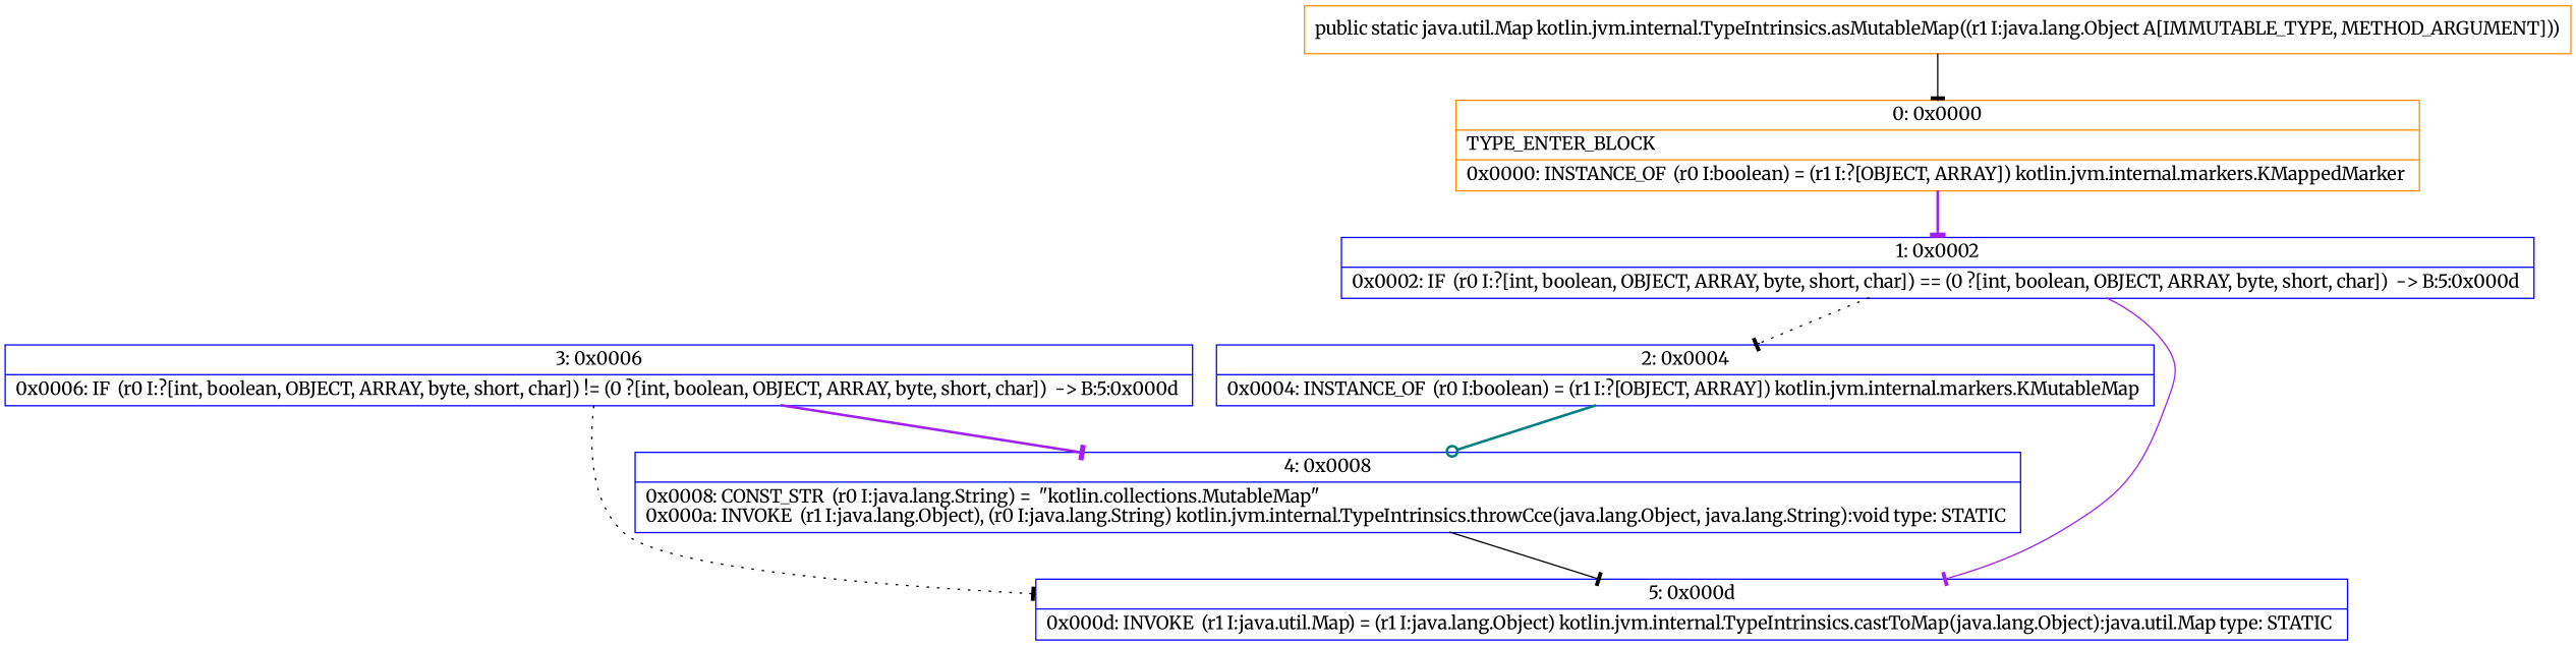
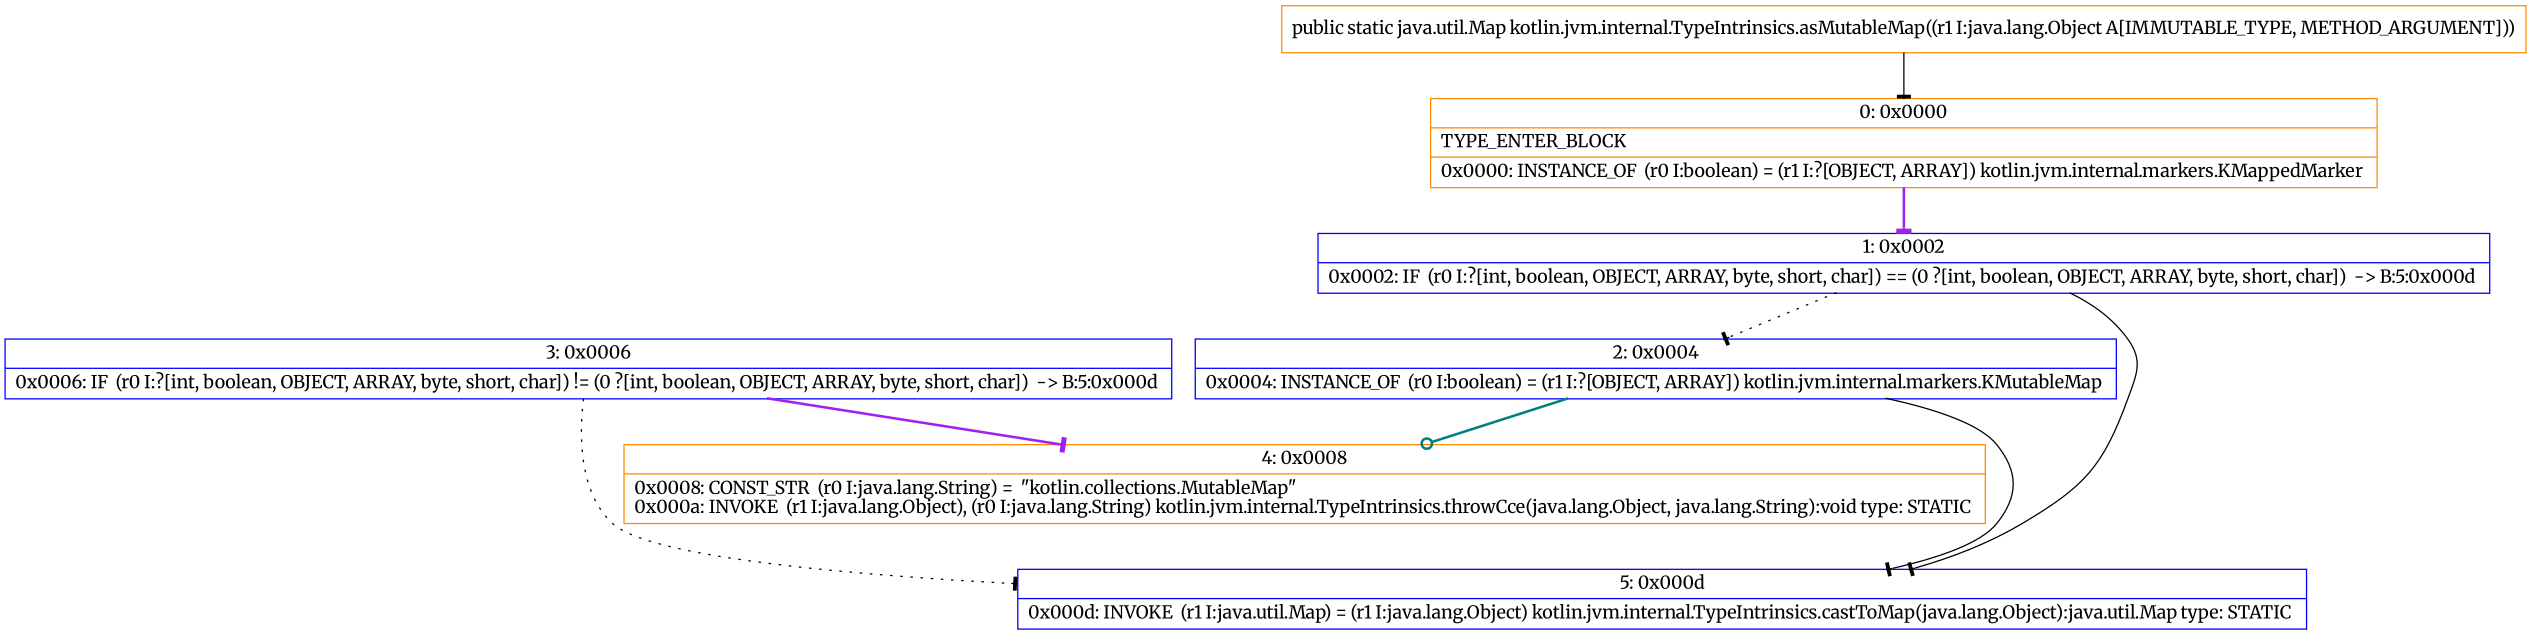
  digraph {
    fontname=Merriweather
    node [color=blue fontname=Merriweather shape=record]
    edge [arrowhead=tee color=black fontname=Merriweather style=bold]
    n1 [color=darkorange label="{0\:\ 0x0000|TYPE_ENTER_BLOCK\l|0x0000: INSTANCE_OF  (r0 I:boolean) = (r1 I:?[OBJECT, ARRAY]) kotlin.jvm.internal.markers.KMappedMarker \l}"]
    n2 [label="{1\:\ 0x0002|0x0002: IF  (r0 I:?[int, boolean, OBJECT, ARRAY, byte, short, char]) == (0 ?[int, boolean, OBJECT, ARRAY, byte, short, char])  \-\> B:5:0x000d \l}"]
    n3 [label="{2\:\ 0x0004|0x0004: INSTANCE_OF  (r0 I:boolean) = (r1 I:?[OBJECT, ARRAY]) kotlin.jvm.internal.markers.KMutableMap \l}"]
    n4 [label="{5\:\ 0x000d|0x000d: INVOKE  (r1 I:java.util.Map) = (r1 I:java.lang.Object) kotlin.jvm.internal.TypeIntrinsics.castToMap(java.lang.Object):java.util.Map type: STATIC \l}"]
-   n5 [label="{4\:\ 0x0008|0x0008: CONST_STR  (r0 I:java.lang.String) =  \"kotlin.collections.MutableMap\" \l0x000a: INVOKE  (r1 I:java.lang.Object), (r0 I:java.lang.String) kotlin.jvm.internal.TypeIntrinsics.throwCce(java.lang.Object, java.lang.String):void type: STATIC \l}"]
+   n5 [color=darkorange label="{4\:\ 0x0008|0x0008: CONST_STR  (r0 I:java.lang.String) =  \"kotlin.collections.MutableMap\" \l0x000a: INVOKE  (r1 I:java.lang.Object), (r0 I:java.lang.String) kotlin.jvm.internal.TypeIntrinsics.throwCce(java.lang.Object, java.lang.String):void type: STATIC \l}"]
    n6 [label="{3\:\ 0x0006|0x0006: IF  (r0 I:?[int, boolean, OBJECT, ARRAY, byte, short, char]) != (0 ?[int, boolean, OBJECT, ARRAY, byte, short, char])  \-\> B:5:0x000d \l}"]
    n7 [color=darkorange label="{public static java.util.Map kotlin.jvm.internal.TypeIntrinsics.asMutableMap((r1 I:java.lang.Object A[IMMUTABLE_TYPE, METHOD_ARGUMENT])) }"]
    n1 -> n2 [color=purple]
    n2 -> n3 [style=dotted]
-   n2 -> n4 [color=purple style=solid]
+   n2 -> n4 [style=solid]
    n3 -> n5 [arrowhead=odot color=teal]
-   n5 -> n4 [style=solid]
+   n3 -> n4 [style=solid]
    n6 -> n4 [style=dotted]
    n6 -> n5 [color=purple]
    n7 -> n1 [style=solid]
  }
